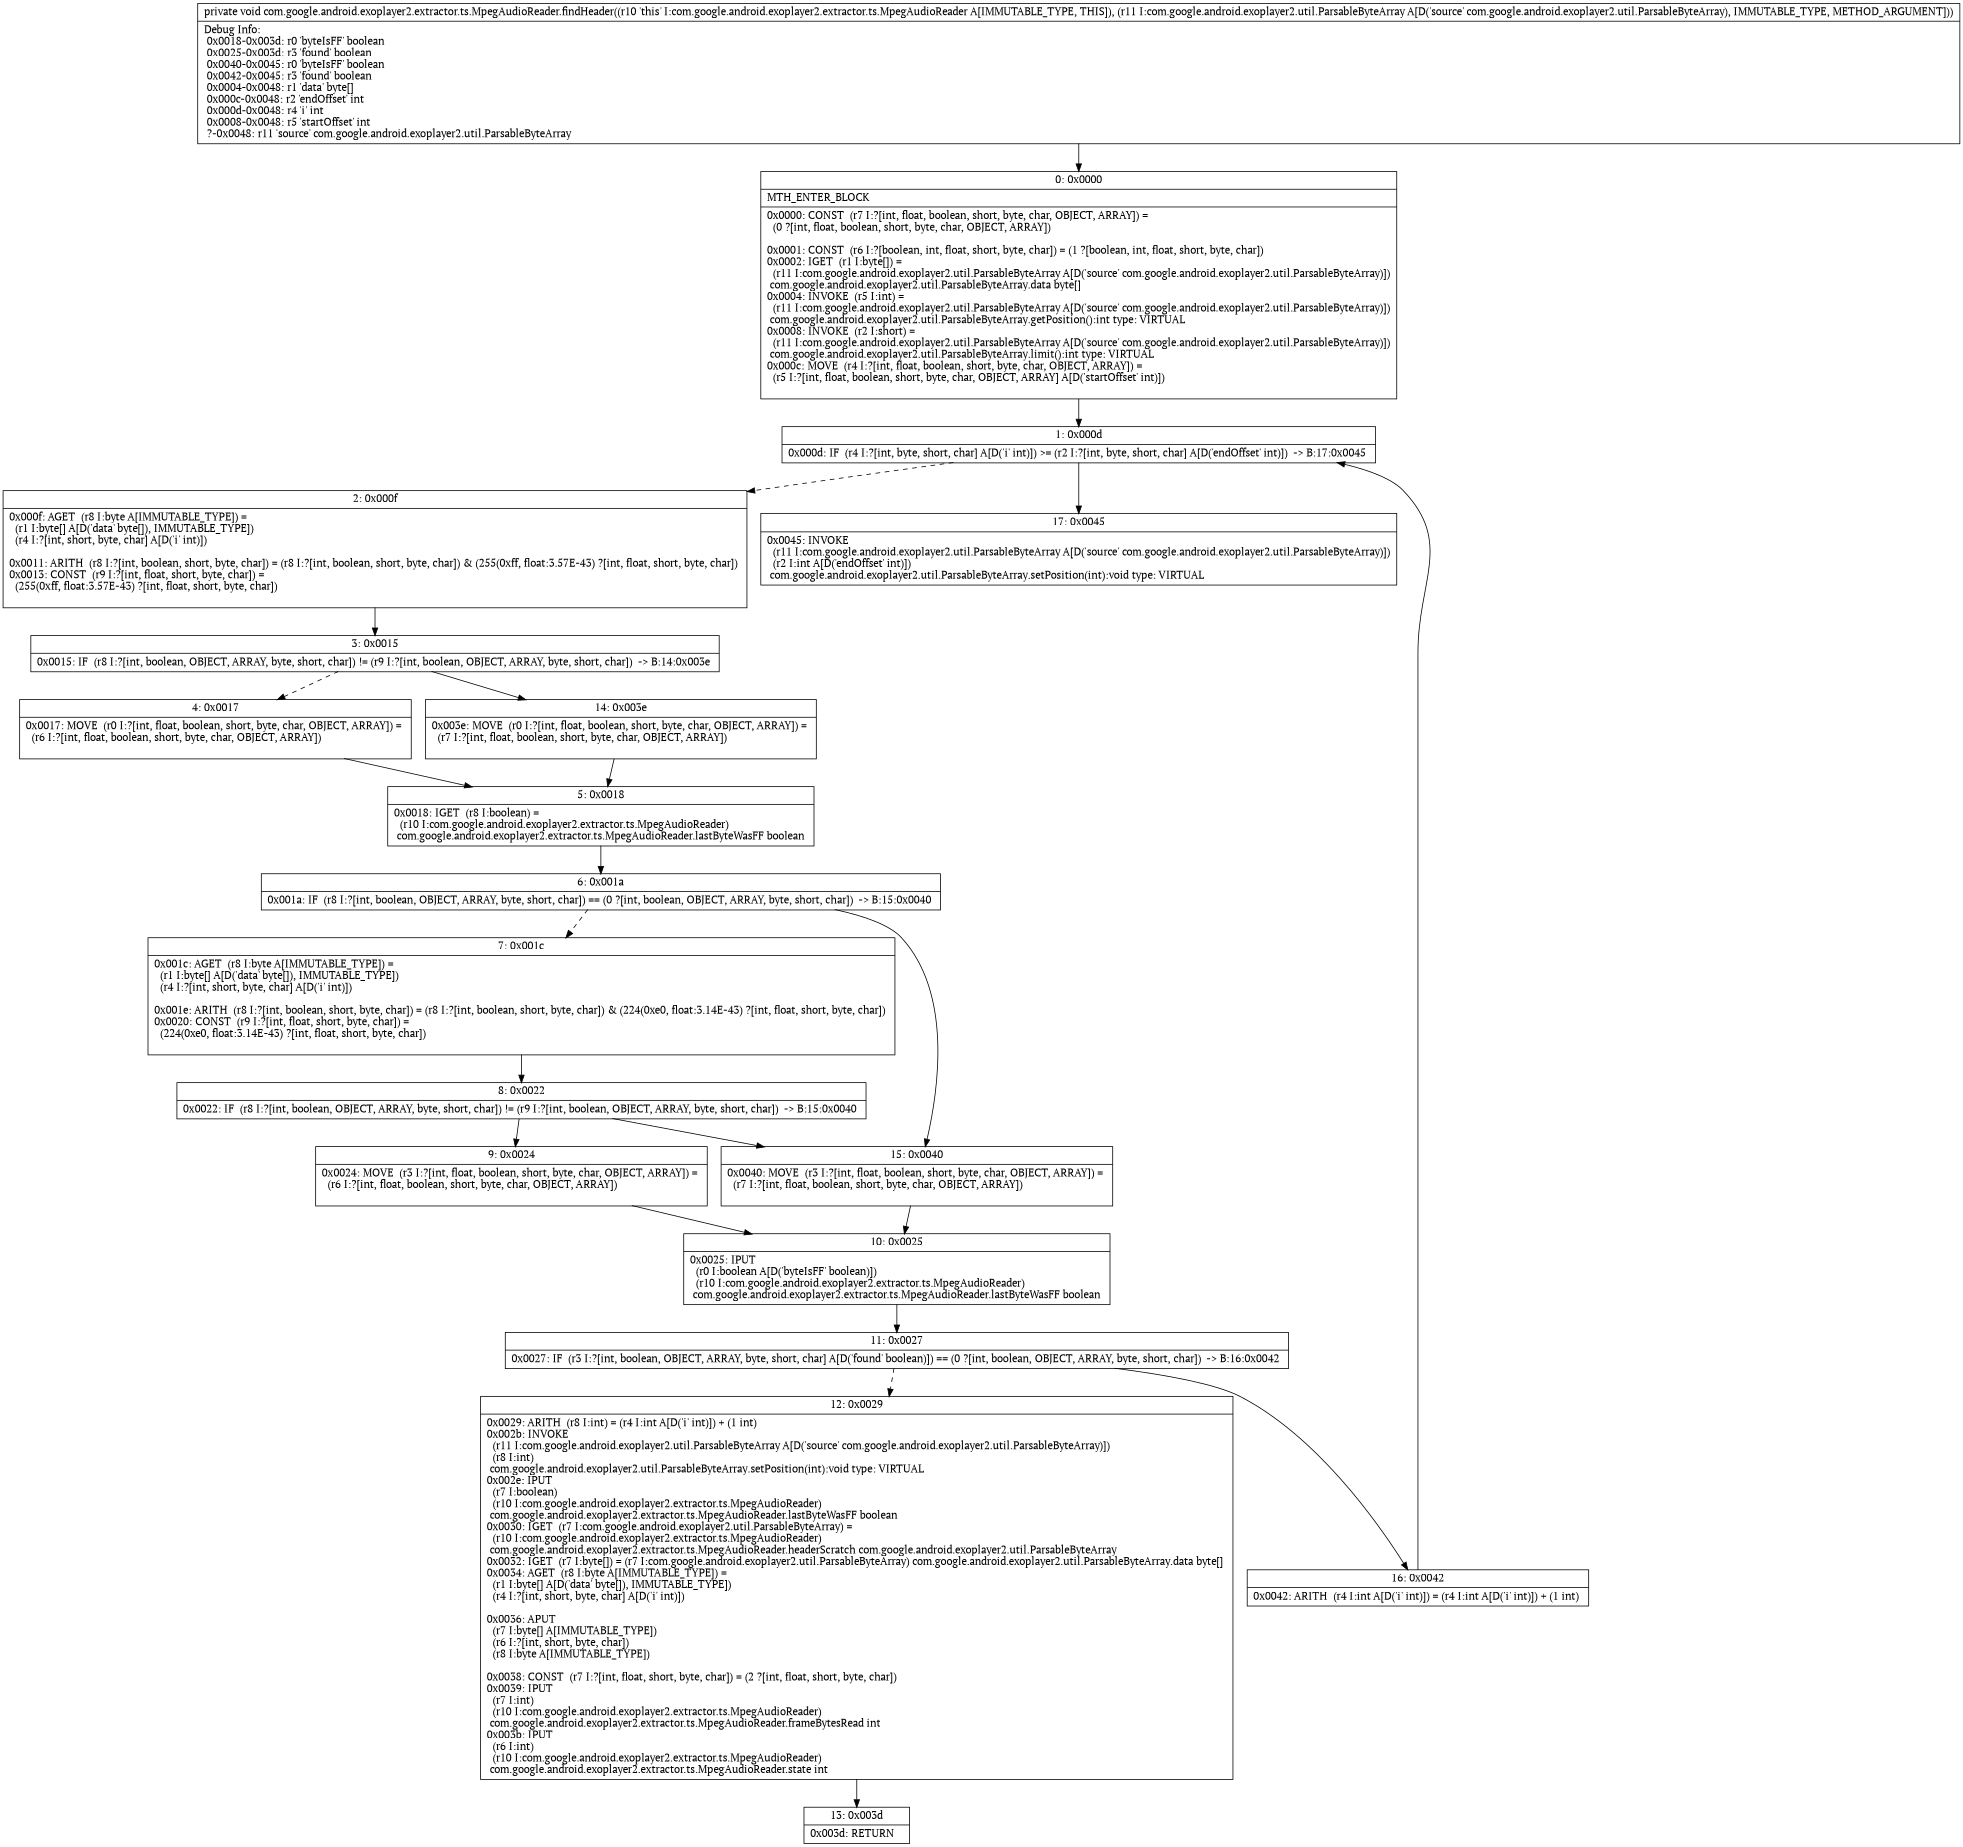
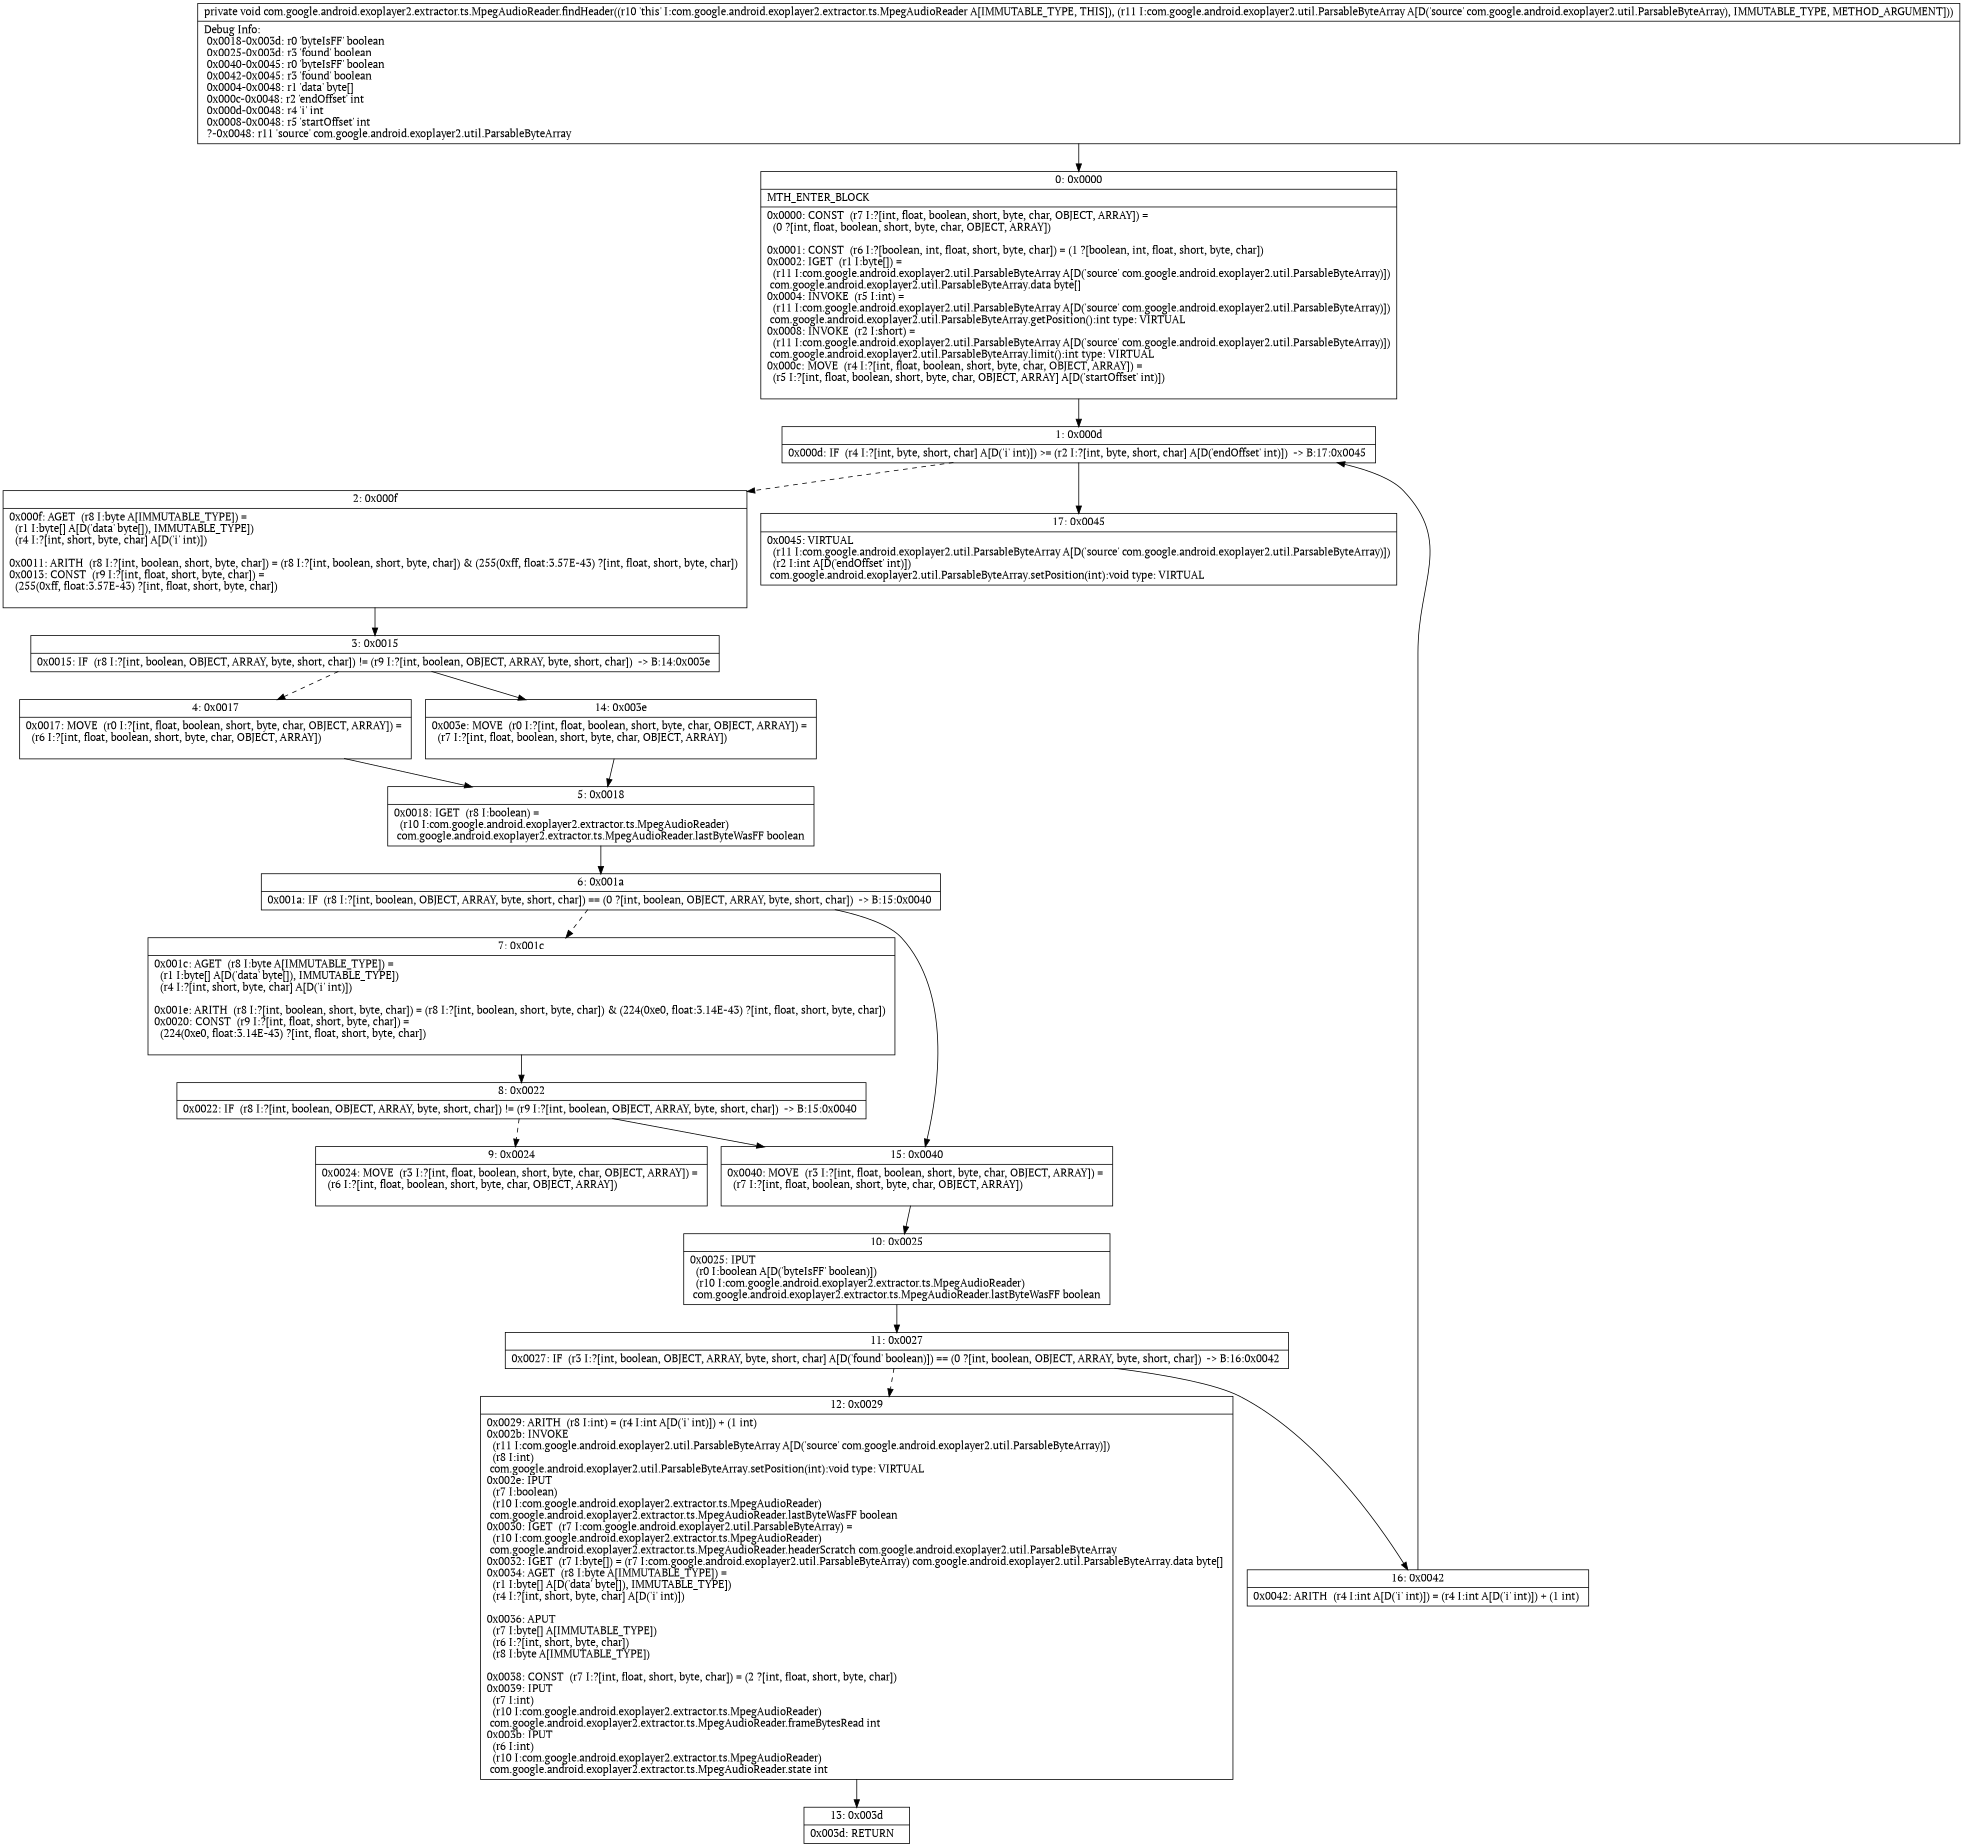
  digraph {
    fontname="PT Serif"
    node [fontname="PT Serif" shape=record]
    edge [fontname="PT Serif"]
    n1 [label="{0\:\ 0x0000|MTH_ENTER_BLOCK\l|0x0000: CONST  (r7 I:?[int, float, boolean, short, byte, char, OBJECT, ARRAY]) = \l  (0 ?[int, float, boolean, short, byte, char, OBJECT, ARRAY])\l \l0x0001: CONST  (r6 I:?[boolean, int, float, short, byte, char]) = (1 ?[boolean, int, float, short, byte, char]) \l0x0002: IGET  (r1 I:byte[]) = \l  (r11 I:com.google.android.exoplayer2.util.ParsableByteArray A[D('source' com.google.android.exoplayer2.util.ParsableByteArray)])\l com.google.android.exoplayer2.util.ParsableByteArray.data byte[] \l0x0004: INVOKE  (r5 I:int) = \l  (r11 I:com.google.android.exoplayer2.util.ParsableByteArray A[D('source' com.google.android.exoplayer2.util.ParsableByteArray)])\l com.google.android.exoplayer2.util.ParsableByteArray.getPosition():int type: VIRTUAL \l0x0008: INVOKE  (r2 I:short) = \l  (r11 I:com.google.android.exoplayer2.util.ParsableByteArray A[D('source' com.google.android.exoplayer2.util.ParsableByteArray)])\l com.google.android.exoplayer2.util.ParsableByteArray.limit():int type: VIRTUAL \l0x000c: MOVE  (r4 I:?[int, float, boolean, short, byte, char, OBJECT, ARRAY]) = \l  (r5 I:?[int, float, boolean, short, byte, char, OBJECT, ARRAY] A[D('startOffset' int)])\l \l}"]
    n2 [label="{1\:\ 0x000d|0x000d: IF  (r4 I:?[int, byte, short, char] A[D('i' int)]) \>= (r2 I:?[int, byte, short, char] A[D('endOffset' int)])  \-\> B:17:0x0045 \l}"]
    n3 [label="{2\:\ 0x000f|0x000f: AGET  (r8 I:byte A[IMMUTABLE_TYPE]) = \l  (r1 I:byte[] A[D('data' byte[]), IMMUTABLE_TYPE])\l  (r4 I:?[int, short, byte, char] A[D('i' int)])\l \l0x0011: ARITH  (r8 I:?[int, boolean, short, byte, char]) = (r8 I:?[int, boolean, short, byte, char]) & (255(0xff, float:3.57E\-43) ?[int, float, short, byte, char]) \l0x0013: CONST  (r9 I:?[int, float, short, byte, char]) = \l  (255(0xff, float:3.57E\-43) ?[int, float, short, byte, char])\l \l}"]
-   n4 [label="{17\:\ 0x0045|0x0045: INVOKE  \l  (r11 I:com.google.android.exoplayer2.util.ParsableByteArray A[D('source' com.google.android.exoplayer2.util.ParsableByteArray)])\l  (r2 I:int A[D('endOffset' int)])\l com.google.android.exoplayer2.util.ParsableByteArray.setPosition(int):void type: VIRTUAL \l}"]
+   n4 [label="{17\:\ 0x0045|0x0045: VIRTUAL  \l  (r11 I:com.google.android.exoplayer2.util.ParsableByteArray A[D('source' com.google.android.exoplayer2.util.ParsableByteArray)])\l  (r2 I:int A[D('endOffset' int)])\l com.google.android.exoplayer2.util.ParsableByteArray.setPosition(int):void type: VIRTUAL \l}"]
    n5 [label="{3\:\ 0x0015|0x0015: IF  (r8 I:?[int, boolean, OBJECT, ARRAY, byte, short, char]) != (r9 I:?[int, boolean, OBJECT, ARRAY, byte, short, char])  \-\> B:14:0x003e \l}"]
    n6 [label="{4\:\ 0x0017|0x0017: MOVE  (r0 I:?[int, float, boolean, short, byte, char, OBJECT, ARRAY]) = \l  (r6 I:?[int, float, boolean, short, byte, char, OBJECT, ARRAY])\l \l}"]
    n7 [label="{14\:\ 0x003e|0x003e: MOVE  (r0 I:?[int, float, boolean, short, byte, char, OBJECT, ARRAY]) = \l  (r7 I:?[int, float, boolean, short, byte, char, OBJECT, ARRAY])\l \l}"]
    n8 [label="{5\:\ 0x0018|0x0018: IGET  (r8 I:boolean) = \l  (r10 I:com.google.android.exoplayer2.extractor.ts.MpegAudioReader)\l com.google.android.exoplayer2.extractor.ts.MpegAudioReader.lastByteWasFF boolean \l}"]
    n9 [label="{6\:\ 0x001a|0x001a: IF  (r8 I:?[int, boolean, OBJECT, ARRAY, byte, short, char]) == (0 ?[int, boolean, OBJECT, ARRAY, byte, short, char])  \-\> B:15:0x0040 \l}"]
    n10 [label="{7\:\ 0x001c|0x001c: AGET  (r8 I:byte A[IMMUTABLE_TYPE]) = \l  (r1 I:byte[] A[D('data' byte[]), IMMUTABLE_TYPE])\l  (r4 I:?[int, short, byte, char] A[D('i' int)])\l \l0x001e: ARITH  (r8 I:?[int, boolean, short, byte, char]) = (r8 I:?[int, boolean, short, byte, char]) & (224(0xe0, float:3.14E\-43) ?[int, float, short, byte, char]) \l0x0020: CONST  (r9 I:?[int, float, short, byte, char]) = \l  (224(0xe0, float:3.14E\-43) ?[int, float, short, byte, char])\l \l}"]
    n11 [label="{15\:\ 0x0040|0x0040: MOVE  (r3 I:?[int, float, boolean, short, byte, char, OBJECT, ARRAY]) = \l  (r7 I:?[int, float, boolean, short, byte, char, OBJECT, ARRAY])\l \l}"]
    n12 [label="{8\:\ 0x0022|0x0022: IF  (r8 I:?[int, boolean, OBJECT, ARRAY, byte, short, char]) != (r9 I:?[int, boolean, OBJECT, ARRAY, byte, short, char])  \-\> B:15:0x0040 \l}"]
    n13 [label="{10\:\ 0x0025|0x0025: IPUT  \l  (r0 I:boolean A[D('byteIsFF' boolean)])\l  (r10 I:com.google.android.exoplayer2.extractor.ts.MpegAudioReader)\l com.google.android.exoplayer2.extractor.ts.MpegAudioReader.lastByteWasFF boolean \l}"]
    n14 [label="{9\:\ 0x0024|0x0024: MOVE  (r3 I:?[int, float, boolean, short, byte, char, OBJECT, ARRAY]) = \l  (r6 I:?[int, float, boolean, short, byte, char, OBJECT, ARRAY])\l \l}"]
    n15 [label="{11\:\ 0x0027|0x0027: IF  (r3 I:?[int, boolean, OBJECT, ARRAY, byte, short, char] A[D('found' boolean)]) == (0 ?[int, boolean, OBJECT, ARRAY, byte, short, char])  \-\> B:16:0x0042 \l}"]
    n16 [label="{12\:\ 0x0029|0x0029: ARITH  (r8 I:int) = (r4 I:int A[D('i' int)]) + (1 int) \l0x002b: INVOKE  \l  (r11 I:com.google.android.exoplayer2.util.ParsableByteArray A[D('source' com.google.android.exoplayer2.util.ParsableByteArray)])\l  (r8 I:int)\l com.google.android.exoplayer2.util.ParsableByteArray.setPosition(int):void type: VIRTUAL \l0x002e: IPUT  \l  (r7 I:boolean)\l  (r10 I:com.google.android.exoplayer2.extractor.ts.MpegAudioReader)\l com.google.android.exoplayer2.extractor.ts.MpegAudioReader.lastByteWasFF boolean \l0x0030: IGET  (r7 I:com.google.android.exoplayer2.util.ParsableByteArray) = \l  (r10 I:com.google.android.exoplayer2.extractor.ts.MpegAudioReader)\l com.google.android.exoplayer2.extractor.ts.MpegAudioReader.headerScratch com.google.android.exoplayer2.util.ParsableByteArray \l0x0032: IGET  (r7 I:byte[]) = (r7 I:com.google.android.exoplayer2.util.ParsableByteArray) com.google.android.exoplayer2.util.ParsableByteArray.data byte[] \l0x0034: AGET  (r8 I:byte A[IMMUTABLE_TYPE]) = \l  (r1 I:byte[] A[D('data' byte[]), IMMUTABLE_TYPE])\l  (r4 I:?[int, short, byte, char] A[D('i' int)])\l \l0x0036: APUT  \l  (r7 I:byte[] A[IMMUTABLE_TYPE])\l  (r6 I:?[int, short, byte, char])\l  (r8 I:byte A[IMMUTABLE_TYPE])\l \l0x0038: CONST  (r7 I:?[int, float, short, byte, char]) = (2 ?[int, float, short, byte, char]) \l0x0039: IPUT  \l  (r7 I:int)\l  (r10 I:com.google.android.exoplayer2.extractor.ts.MpegAudioReader)\l com.google.android.exoplayer2.extractor.ts.MpegAudioReader.frameBytesRead int \l0x003b: IPUT  \l  (r6 I:int)\l  (r10 I:com.google.android.exoplayer2.extractor.ts.MpegAudioReader)\l com.google.android.exoplayer2.extractor.ts.MpegAudioReader.state int \l}"]
    n17 [label="{16\:\ 0x0042|0x0042: ARITH  (r4 I:int A[D('i' int)]) = (r4 I:int A[D('i' int)]) + (1 int) \l}"]
    n18 [label="{13\:\ 0x003d|0x003d: RETURN   \l}"]
    n19 [label="{private void com.google.android.exoplayer2.extractor.ts.MpegAudioReader.findHeader((r10 'this' I:com.google.android.exoplayer2.extractor.ts.MpegAudioReader A[IMMUTABLE_TYPE, THIS]), (r11 I:com.google.android.exoplayer2.util.ParsableByteArray A[D('source' com.google.android.exoplayer2.util.ParsableByteArray), IMMUTABLE_TYPE, METHOD_ARGUMENT]))  | Debug Info:\l  0x0018\-0x003d: r0 'byteIsFF' boolean\l  0x0025\-0x003d: r3 'found' boolean\l  0x0040\-0x0045: r0 'byteIsFF' boolean\l  0x0042\-0x0045: r3 'found' boolean\l  0x0004\-0x0048: r1 'data' byte[]\l  0x000c\-0x0048: r2 'endOffset' int\l  0x000d\-0x0048: r4 'i' int\l  0x0008\-0x0048: r5 'startOffset' int\l  ?\-0x0048: r11 'source' com.google.android.exoplayer2.util.ParsableByteArray\l}"]
    n1 -> n2
    n2 -> n3 [style=dashed]
    n2 -> n4
    n3 -> n5
    n5 -> n6 [style=dashed]
    n5 -> n7
    n6 -> n8
    n7 -> n8
    n8 -> n9
    n9 -> n10 [style=dashed]
    n9 -> n11
    n10 -> n12
    n11 -> n13
    n12 -> n11
-   n12 -> n14 [style=solid]
+   n12 -> n14 [style=dashed]
    n13 -> n15
-   n14 -> n13
    n15 -> n16 [style=dashed]
    n15 -> n17
    n16 -> n18
    n17 -> n2
    n19 -> n1
  }
